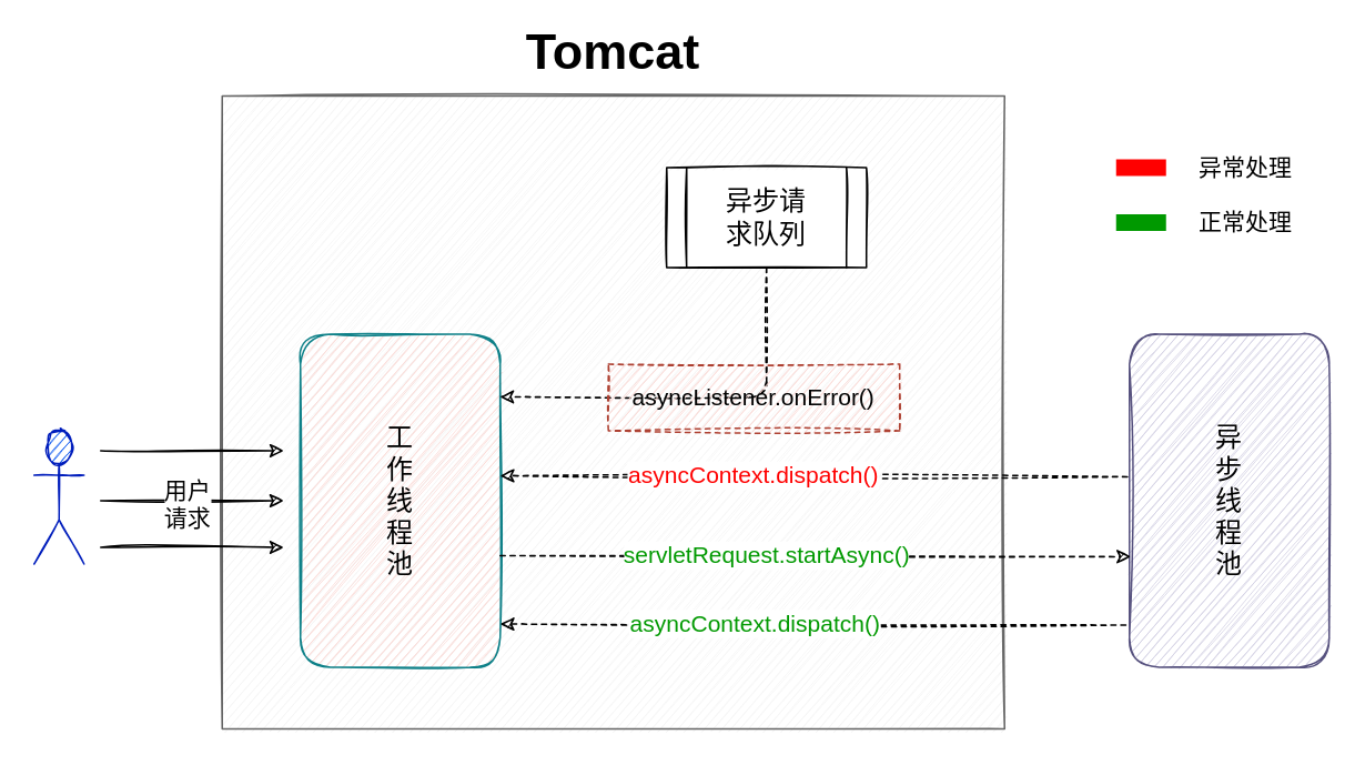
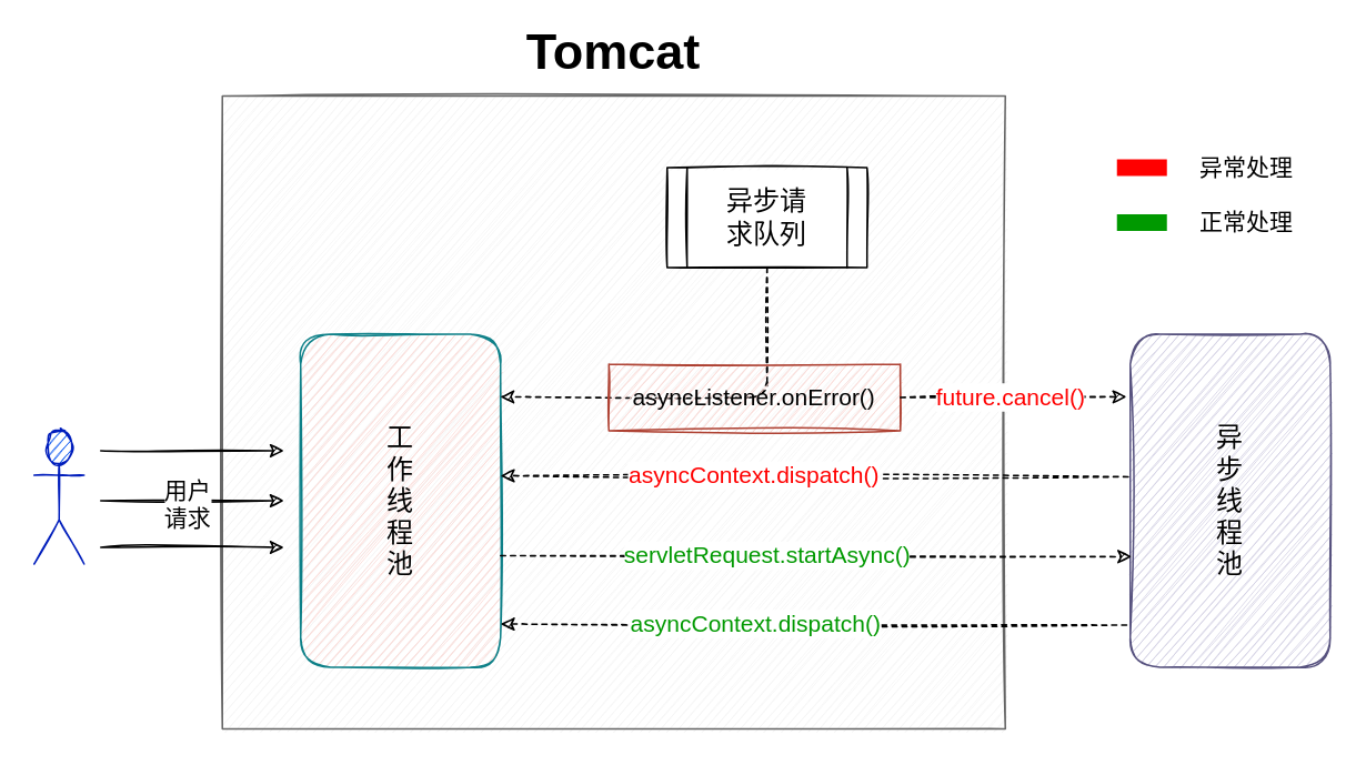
  <mxCell id="0" />
  <mxCell id="1" parent="0" />
  <mxCell id="2" value="" style="rounded=0;whiteSpace=wrap;html=1;sketch=1;fillColor=#f5f5f5;strokeColor=#666666;fontColor=#333333;" parent="1" vertex="1"><mxGeometry x="133" y="57" width="470" height="380" as="geometry" /></mxCell>
  <mxCell id="3" value="" style="shape=umlActor;verticalLabelPosition=bottom;verticalAlign=top;html=1;outlineConnect=0;sketch=1;fillColor=#0050ef;strokeColor=#001DBC;fontColor=#ffffff;" parent="1" vertex="1"><mxGeometry x="20" y="258" width="30" height="80" as="geometry" /></mxCell>
  <mxCell id="4" value="" style="endArrow=classic;html=1;sketch=1;" parent="1" edge="1"><mxGeometry width="50" height="50" relative="1" as="geometry"><mxPoint x="60" y="300" as="sourcePoint" /><mxPoint x="170" y="300" as="targetPoint" /></mxGeometry></mxCell>
  <mxCell id="5" value="用户&lt;br&gt;请求" style="edgeLabel;html=1;align=center;verticalAlign=middle;resizable=0;points=[];fontSize=14;" parent="4" vertex="1" connectable="0"><mxGeometry x="-0.076" y="-1" relative="1" as="geometry"><mxPoint as="offset" /></mxGeometry></mxCell>
  <mxCell id="6" value="工&lt;br&gt;作&lt;br&gt;线&lt;br&gt;程&lt;br&gt;池" style="rounded=1;whiteSpace=wrap;html=1;fontSize=16;fillColor=#fad9d5;strokeColor=#0e8088;sketch=1;" parent="1" vertex="1"><mxGeometry x="180" y="200" width="120" height="200" as="geometry" /></mxCell>
  <mxCell id="7" value="异步请&lt;br&gt;求队列" style="shape=process;whiteSpace=wrap;html=1;backgroundOutline=1;fontSize=16;sketch=1;" parent="1" vertex="1"><mxGeometry x="400" y="100" width="120" height="60" as="geometry" /></mxCell>
  <mxCell id="8" value="异&lt;br&gt;步&lt;br&gt;线&lt;br&gt;程&lt;br&gt;池" style="rounded=1;whiteSpace=wrap;html=1;fontSize=16;spacing=2;fillColor=#d0cee2;strokeColor=#56517e;sketch=1;" parent="1" vertex="1"><mxGeometry x="678" y="200" width="120" height="200" as="geometry" /></mxCell>
  <mxCell id="9" value="" style="endArrow=classic;html=1;dashed=1;exitX=-0.018;exitY=0.873;exitDx=0;exitDy=0;entryX=1;entryY=0.75;entryDx=0;entryDy=0;exitPerimeter=0;sketch=1;" parent="1" source="8" edge="1"><mxGeometry width="50" height="50" relative="1" as="geometry"><mxPoint x="650" y="374" as="sourcePoint" /><mxPoint x="300" y="374" as="targetPoint" /></mxGeometry></mxCell>
  <mxCell id="10" value="asyncContext.dispatch()" style="edgeLabel;html=1;align=center;verticalAlign=middle;resizable=0;points=[];fontSize=14;fontColor=#009900;" parent="9" vertex="1" connectable="0"><mxGeometry x="0.043" y="-1" relative="1" as="geometry"><mxPoint x="-27.34" as="offset" /></mxGeometry></mxCell>
  <mxCell id="11" value="" style="endArrow=classic;html=1;dashed=1;exitX=0.5;exitY=1;exitDx=0;exitDy=0;entryX=0.998;entryY=0.188;entryDx=0;entryDy=0;entryPerimeter=0;sketch=1;" parent="1" source="7" target="6" edge="1"><mxGeometry width="50" height="50" relative="1" as="geometry"><mxPoint x="260" y="290" as="sourcePoint" /><mxPoint x="310" y="240" as="targetPoint" /><Array as="points"><mxPoint x="460" y="238" /></Array></mxGeometry></mxCell>
- <mxCell id="12" value="&lt;span style=&quot;font-size: 14px&quot;&gt;asyncListener.onError()&lt;/span&gt;" style="rounded=0;whiteSpace=wrap;html=1;fontSize=14;sketch=1;strokeColor=#ae4132;fillColor=#fad9d5;dashed=1;" parent="1" vertex="1"><mxGeometry x="365" y="218" width="175" height="40" as="geometry" /></mxCell>
+ <mxCell id="12" value="&lt;span style=&quot;font-size: 14px&quot;&gt;asyncListener.onError()&lt;/span&gt;" style="rounded=0;whiteSpace=wrap;html=1;fontSize=14;sketch=1;strokeColor=#ae4132;fillColor=#fad9d5;" parent="1" vertex="1"><mxGeometry x="365" y="218" width="175" height="40" as="geometry" /></mxCell>
+ <mxCell id="13" value="" style="endArrow=classic;html=1;dashed=1;entryX=-0.018;entryY=0.188;entryDx=0;entryDy=0;exitX=1;exitY=0.5;exitDx=0;exitDy=0;entryPerimeter=0;sketch=1;" parent="1" source="12" target="8" edge="1"><mxGeometry width="50" height="50" relative="1" as="geometry"><mxPoint x="460" y="290" as="sourcePoint" /><mxPoint x="510" y="240" as="targetPoint" /></mxGeometry></mxCell>
+ <mxCell id="14" value="future.cancel()" style="edgeLabel;html=1;align=center;verticalAlign=middle;resizable=0;points=[];fontSize=14;labelBackgroundColor=#ffffff;fontColor=#FF0000;" parent="13" vertex="1" connectable="0"><mxGeometry x="-0.144" y="-1" relative="1" as="geometry"><mxPoint x="7" y="-1" as="offset" /></mxGeometry></mxCell>
  <mxCell id="15" value="" style="endArrow=classic;html=1;dashed=1;entryX=1;entryY=0.75;entryDx=0;entryDy=0;exitX=-0.01;exitY=0.428;exitDx=0;exitDy=0;exitPerimeter=0;sketch=1;" parent="1" source="8" edge="1"><mxGeometry width="50" height="50" relative="1" as="geometry"><mxPoint x="670" y="285" as="sourcePoint" /><mxPoint x="300" y="285" as="targetPoint" /></mxGeometry></mxCell>
  <mxCell id="16" value="asyncContext.dispatch()" style="edgeLabel;html=1;align=center;verticalAlign=middle;resizable=0;points=[];fontSize=14;fontColor=#FF0000;labelBackgroundColor=#ffffff;" parent="15" vertex="1" connectable="0"><mxGeometry x="0.043" y="-1" relative="1" as="geometry"><mxPoint x="-28.3" as="offset" /></mxGeometry></mxCell>
  <mxCell id="17" value="&lt;font color=&quot;#009900&quot;&gt;servletRequest.startAsync()&lt;/font&gt;" style="endArrow=classic;html=1;dashed=1;fontSize=14;entryX=0.007;entryY=0.668;entryDx=0;entryDy=0;entryPerimeter=0;sketch=1;" parent="1" target="8" edge="1"><mxGeometry x="-0.155" width="50" height="50" relative="1" as="geometry"><mxPoint x="300" y="333" as="sourcePoint" /><mxPoint x="677" y="333" as="targetPoint" /><mxPoint as="offset" /></mxGeometry></mxCell>
  <mxCell id="18" value="" style="endArrow=classic;html=1;sketch=1;" parent="1" edge="1"><mxGeometry width="50" height="50" relative="1" as="geometry"><mxPoint x="60" y="328" as="sourcePoint" /><mxPoint x="170" y="328" as="targetPoint" /></mxGeometry></mxCell>
  <mxCell id="19" value="" style="endArrow=classic;html=1;sketch=1;" parent="1" edge="1"><mxGeometry width="50" height="50" relative="1" as="geometry"><mxPoint x="60" y="270" as="sourcePoint" /><mxPoint x="170" y="270" as="targetPoint" /></mxGeometry></mxCell>
  <mxCell id="20" value="异常处理" style="text;html=1;strokeColor=none;fillColor=none;align=center;verticalAlign=middle;whiteSpace=wrap;rounded=0;fontSize=14;" parent="1" vertex="1"><mxGeometry x="708" y="90" width="80" height="20" as="geometry" /></mxCell>
  <mxCell id="21" value="正常处理" style="text;html=1;strokeColor=none;fillColor=none;align=center;verticalAlign=middle;whiteSpace=wrap;rounded=0;fontSize=14;" parent="1" vertex="1"><mxGeometry x="708" y="123" width="80" height="20" as="geometry" /></mxCell>
  <mxCell id="22" value="Tomcat" style="text;html=1;strokeColor=none;fillColor=none;align=center;verticalAlign=middle;whiteSpace=wrap;rounded=0;fontSize=30;fontStyle=1" parent="1" vertex="1"><mxGeometry x="328" width="80" height="20" as="geometry" y="20" /></mxCell>
  <mxCell id="23" value="" style="rounded=0;whiteSpace=wrap;html=1;labelBackgroundColor=#FF0000;sketch=0;fontSize=30;fontColor=#FF0000;fillColor=#FF0000;strokeColor=none;" parent="1" vertex="1"><mxGeometry x="670" y="95" width="30" height="10" as="geometry" /></mxCell>
  <mxCell id="24" value="" style="rounded=0;whiteSpace=wrap;html=1;labelBackgroundColor=#FF0000;sketch=0;fontSize=30;fontColor=#FF0000;strokeColor=none;fillColor=#009900;" parent="1" vertex="1"><mxGeometry x="670" y="128" width="30" height="10" as="geometry" /></mxCell>
